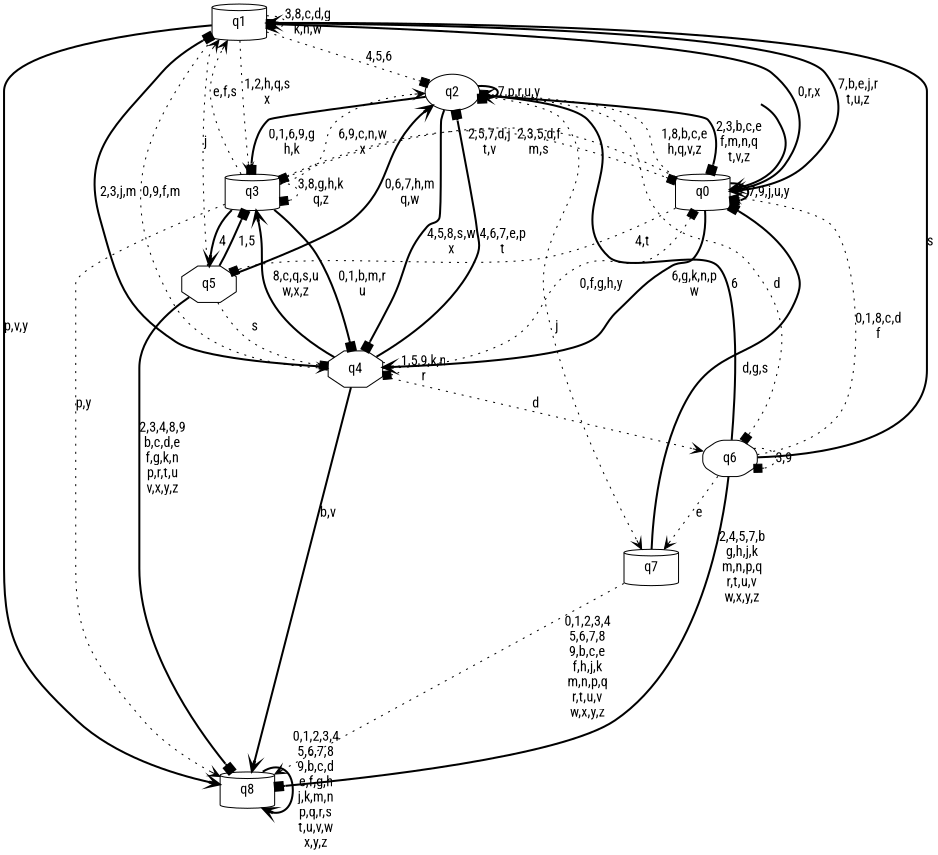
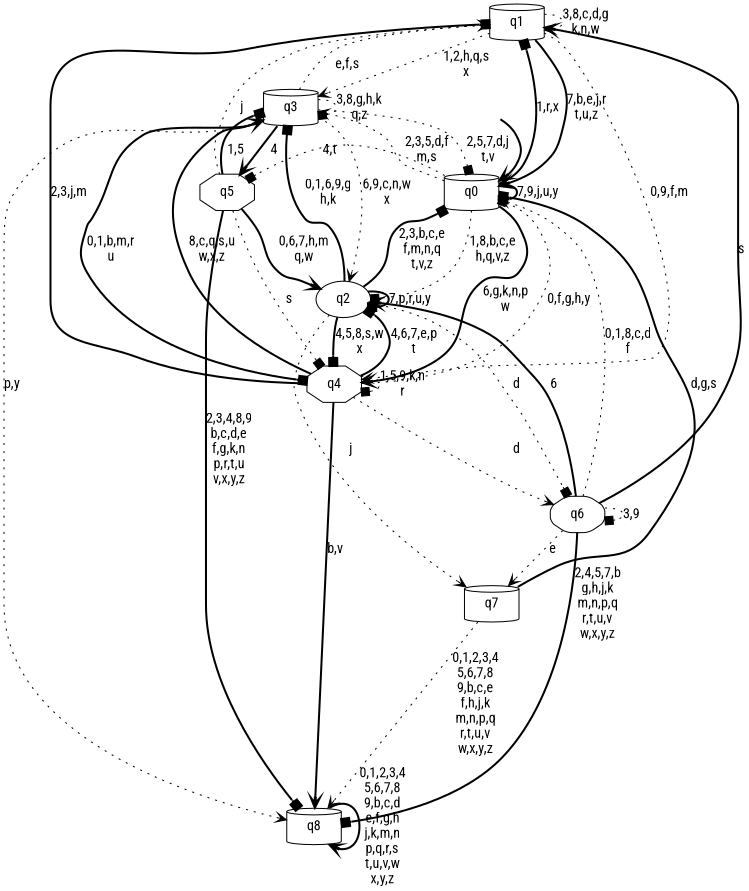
  digraph {
    fontname="Roboto Condensed"
    rankdir=TB
    node [fontname="Roboto Condensed" shape=cylinder style="rounded,filled" color=black fillcolor=white]
    edge [arrowhead=box fontname="Roboto Condensed" style=bold]
    __start0 [height=0 shape=none style=invis width=0 color="" fillcolor=""]
    n2 [label=q0]
    n3 [label=q1]
    n4 [label=q2 shape=ellipse]
    n5 [label=q3 style=filled]
    n6 [label=q4 shape=octagon style=filled]
    n7 [label=q5 shape=octagon style=filled]
    n8 [label=q8 style=filled]
    n9 [label=q6 shape=octagon]
    n10 [label=q7]
    subgraph cluster_1 {
      nodesep=0.15
      ranksep=0.15
      style=invis
      __start0
      n2
    }
    __start0 -> n2 [arrowhead=vee penwidth=2]
    n2 -> n2 [label="7,9,j,u,y"]
-   n2 -> n3 [label="0,r,x"]
+   n2 -> n3 [label="1,r,x"]
    n2 -> n4 [label="1,8,b,c,e\nh,q,v,z" style=dotted]
-   n2 -> n5 [label="2,3,5,d,f\nm,s" style=dotted]
+   n2 -> n5 [arrowhead=vee label="2,3,5,d,f\nm,s" style=dotted]
    n2 -> n6 [arrowhead=vee label="6,g,k,n,p\nw"]
    n2 -> n7 [label="4,t" style=dotted]
    n3 -> n2 [arrowhead=vee label="7,b,e,j,r\nt,u,z"]
    n3 -> n3 [arrowhead=vee label="3,8,c,d,g\nk,n,w" style=dotted]
-   n3 -> n4 [label="4,5,6" style=dotted]
    n3 -> n5 [arrowhead=vee label="1,2,h,q,s\nx" style=dotted]
    n3 -> n6 [arrowhead=vee label="0,9,f,m" style=dotted]
-   n3 -> n8 [arrowhead=vee label="p,v,y"]
    n4 -> n2 [label="2,3,b,c,e\nf,m,n,q\nt,v,z"]
    n4 -> n4 [label="7,p,r,u,y"]
    n4 -> n5 [label="0,1,6,9,g\nh,k"]
    n4 -> n6 [label="4,5,8,s,w\nx"]
    n4 -> n9 [label=d style=dotted]
    n4 -> n10 [arrowhead=vee label=j style=dotted]
    n5 -> n2 [label="2,5,7,d,j\nt,v" style=dotted]
    n5 -> n3 [arrowhead=vee label="e,f,s" style=dotted]
    n5 -> n4 [arrowhead=vee label="6,9,c,n,w\nx" style=dotted]
    n5 -> n5 [label="3,8,g,h,k\nq,z" style=dotted]
    n5 -> n6 [label="0,1,b,m,r\nu"]
    n5 -> n7 [arrowhead=vee label=4]
    n5 -> n8 [arrowhead=vee label="p,y" style=dotted]
    n6 -> n2 [label="0,f,g,h,y" style=dotted]
    n6 -> n3 [label="2,3,j,m"]
    n6 -> n4 [label="4,6,7,e,p\nt"]
    n6 -> n5 [arrowhead=vee label="8,c,q,s,u\nw,x,z"]
    n6 -> n6 [label="1,5,9,k,n\nr" style=dotted]
    n6 -> n8 [arrowhead=vee label="b,v"]
    n6 -> n9 [arrowhead=vee label=d style=dotted]
    n7 -> n3 [arrowhead=vee label=j style=dotted]
    n7 -> n4 [arrowhead=vee label="0,6,7,h,m\nq,w"]
    n7 -> n5 [label="1,5"]
    n7 -> n6 [label=s style=dotted]
    n7 -> n8 [label="2,3,4,8,9\nb,c,d,e\nf,g,k,n\np,r,t,u\nv,x,y,z"]
    n8 -> n8 [arrowhead=vee label="0,1,2,3,4\n5,6,7,8\n9,b,c,d\ne,f,g,h\nj,k,m,n\np,q,r,s\nt,u,v,w\nx,y,z"]
    n9 -> n2 [arrowhead=vee label="0,1,8,c,d\nf" style=dotted]
    n9 -> n3 [arrowhead=vee label=s]
    n9 -> n4 [arrowhead=vee label=6]
    n9 -> n8 [label="2,4,5,7,b\ng,h,j,k\nm,n,p,q\nr,t,u,v\nw,x,y,z"]
    n9 -> n9 [label="3,9" style=dotted]
    n9 -> n10 [arrowhead=vee label=e style=dotted]
    n10 -> n2 [label="d,g,s"]
    n10 -> n8 [arrowhead=vee label="0,1,2,3,4\n5,6,7,8\n9,b,c,e\nf,h,j,k\nm,n,p,q\nr,t,u,v\nw,x,y,z" style=dotted]
  }
